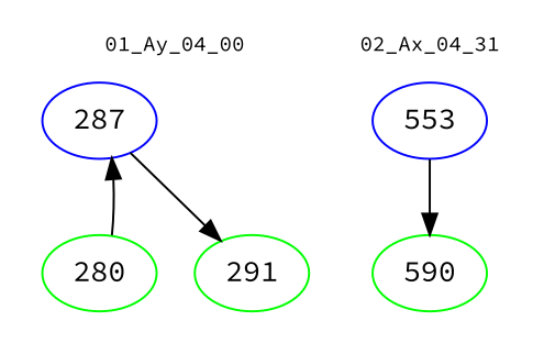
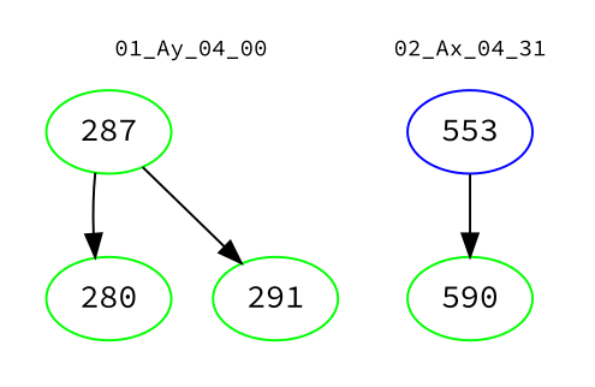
  digraph {
    fontname="Source Code Pro"
    node [color=green fontname="Source Code Pro"]
    edge [color=black fontname="Source Code Pro"]
-   n1 [color=blue label=287]
+   n1 [label=287]
    n2 [label=280]
    n3 [label=291]
    n4 [color=blue label=553]
    n5 [label=590]
    subgraph cluster_1 {
      color=white
      fontsize=10
      label="01_Ay_04_00"
      n1
      n2
      n3
    }
    subgraph cluster_2 {
      color=white
      fontsize=10
      label="02_Ax_04_31"
      n4
      n5
    }
-   n2 -> n1
+   n1 -> n2
    n1 -> n3
    n4 -> n5
  }
